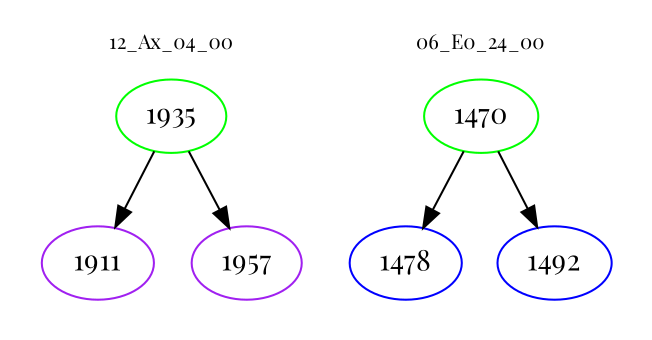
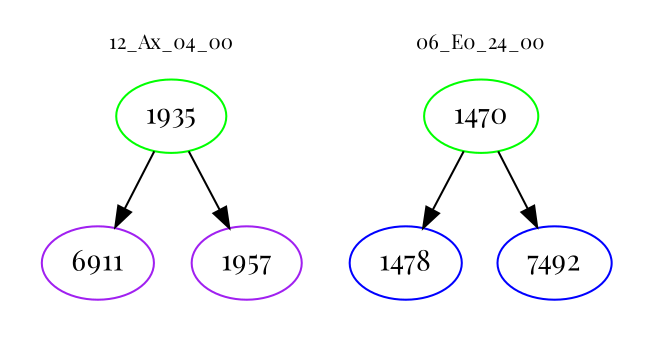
  digraph {
    fontname="Playfair Display"
    node [color=green fontname="Playfair Display"]
    edge [color=black fontname="Playfair Display"]
    n1 [label=1935]
-   n2 [color=purple label=1911]
+   n2 [color=purple label=6911]
    n3 [color=purple label=1957]
    n4 [label=1470]
    n5 [color=blue label=1478]
-   n6 [color=blue label=1492]
+   n6 [color=blue label=7492]
    subgraph cluster_1 {
      color=white
      fontsize=10
      label="12_Ax_04_00"
      n1
      n2
      n3
    }
    subgraph cluster_2 {
      color=white
      fontsize=10
      label="06_E0_24_00"
      n4
      n5
      n6
    }
    n1 -> n2
    n1 -> n3
    n4 -> n5
    n4 -> n6
  }
